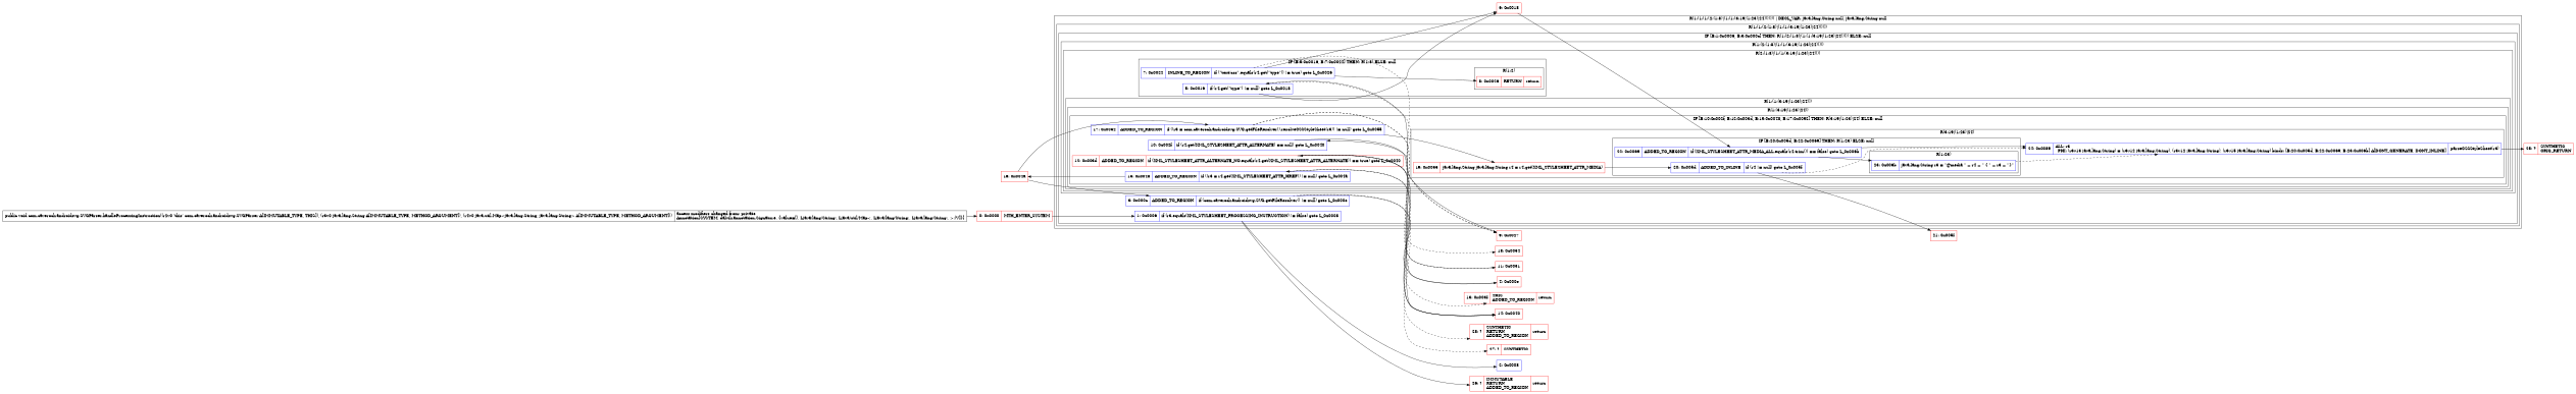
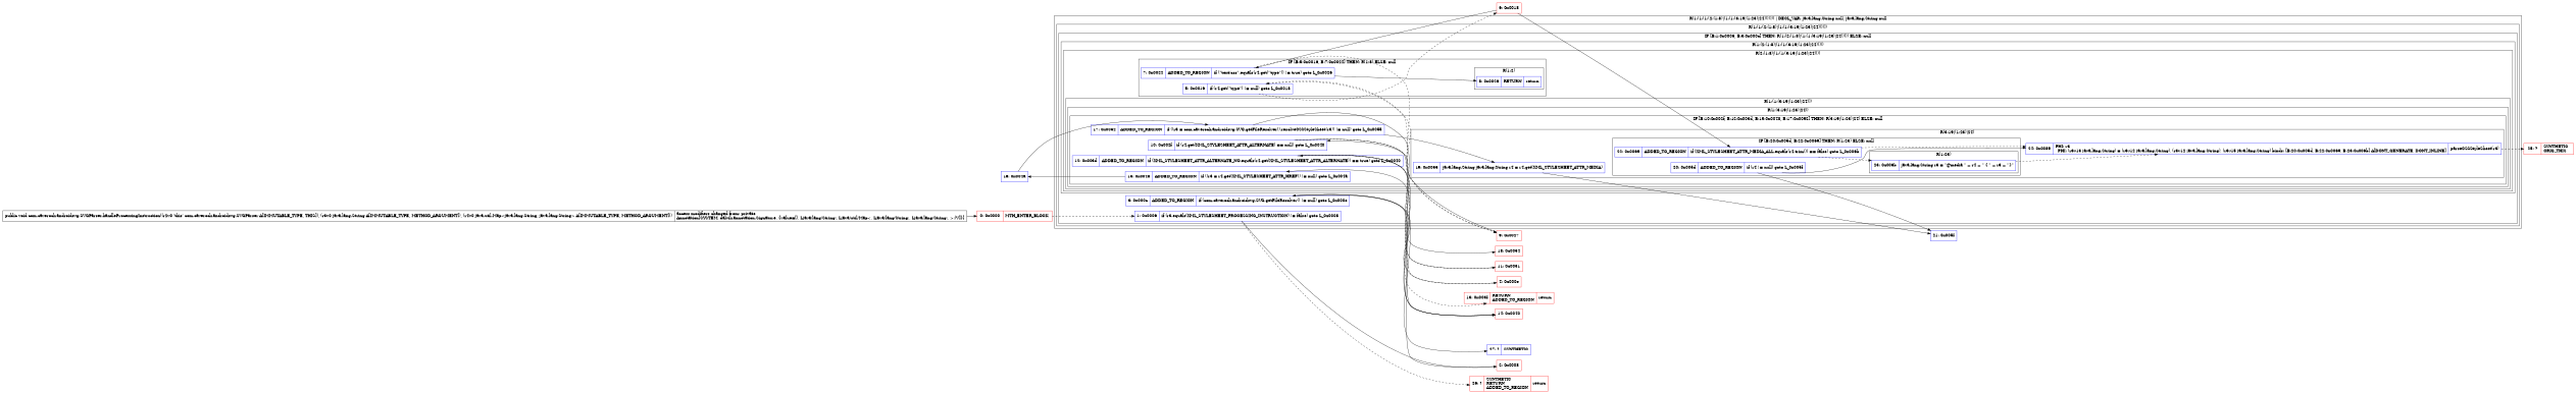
  digraph {
    rankdir=LR
    node [color=red shape=record]
-   n1 [label="{8\:\ 0x0026|RETURN\l|return\l}"]
+   n1 [color=blue label="{8\:\ 0x0026|RETURN\l|return\l}"]
    n2 [color=blue label="{5\:\ 0x0016|if (r4.get(\"type\") != null) goto L_0x0018\l}"]
-   n3 [color=blue label="{7\:\ 0x0024|INLINE_TO_REGION\l|if (\"text\/css\".equals(r4.get(\"type\")) != true) goto L_0x0026\l}"]
+   n3 [color=blue label="{7\:\ 0x0024|ADDED_TO_REGION\l|if (\"text\/css\".equals(r4.get(\"type\")) != true) goto L_0x0026\l}"]
    n4 [color=blue label="{23\:\ 0x006b|java.lang.String r3 = \"@media \" + r4 + \" \{ \" + r3 + \"\}\"\l}"]
-   n5 [color=blue label="{20\:\ 0x005d|ADDED_TO_INLINE\l|if (r4 != null) goto L_0x005f\l}"]
+   n5 [color=blue label="{20\:\ 0x005d|ADDED_TO_REGION\l|if (r4 != null) goto L_0x005f\l}"]
    n6 [color=blue label="{22\:\ 0x0069|ADDED_TO_REGION\l|if (XML_STYLESHEET_ATTR_MEDIA_ALL.equals(r4.trim()) == false) goto L_0x006b\l}"]
-   n7 [label="{19\:\ 0x0055|java.lang.String java.lang.String r4 = r4.get(XML_STYLESHEET_ATTR_MEDIA)\l}"]
-   n8 [color=blue label="{24\:\ 0x0089|ALL: r3 \l  PHI: (r3v13 java.lang.String) = (r3v12 java.lang.String), (r3v12 java.lang.String), (r3v15 java.lang.String) binds: [B:20:0x005d, B:22:0x0069, B:23:0x006b] A[DONT_GENERATE, DONT_INLINE]\l|parseCSSStyleSheet(r3)\l}"]
+   n7 [color=blue label="{19\:\ 0x0055|java.lang.String java.lang.String r4 = r4.get(XML_STYLESHEET_ATTR_MEDIA)\l}"]
+   n8 [color=blue label="{24\:\ 0x0089|PHI: r3 \l  PHI: (r3v13 java.lang.String) = (r3v12 java.lang.String), (r3v12 java.lang.String), (r3v15 java.lang.String) binds: [B:20:0x005d, B:22:0x0069, B:23:0x006b] A[DONT_GENERATE, DONT_INLINE]\l|parseCSSStyleSheet(r3)\l}"]
    n9 [color=blue label="{10\:\ 0x002f|if (r4.get(XML_STYLESHEET_ATTR_ALTERNATE) == null) goto L_0x0040\l}"]
-   n10 [label="{12\:\ 0x003d|ADDED_TO_REGION\l|if (XML_STYLESHEET_ATTR_ALTERNATE_NO.equals(r4.get(XML_STYLESHEET_ATTR_ALTERNATE)) == true) goto L_0x0040\l}"]
+   n10 [color=blue label="{12\:\ 0x003d|ADDED_TO_REGION\l|if (XML_STYLESHEET_ATTR_ALTERNATE_NO.equals(r4.get(XML_STYLESHEET_ATTR_ALTERNATE)) == true) goto L_0x0040\l}"]
    n11 [color=blue label="{15\:\ 0x0048|ADDED_TO_REGION\l|if ((r3 = r4.get(XML_STYLESHEET_ATTR_HREF)) != null) goto L_0x004a\l}"]
    n12 [color=blue label="{17\:\ 0x0052|ADDED_TO_REGION\l|if ((r3 = com.caverock.androidsvg.SVG.getFileResolver().resolveCSSStyleSheet(r3)) != null) goto L_0x0055\l}"]
    n13 [color=blue label="{1\:\ 0x0006|if (r3.equals(XML_STYLESHEET_PROCESSING_INSTRUCTION) != false) goto L_0x0008\l}"]
    n14 [color=blue label="{3\:\ 0x000c|ADDED_TO_REGION\l|if (com.caverock.androidsvg.SVG.getFileResolver() != null) goto L_0x000e\l}"]
    n15 [label="{6\:\ 0x0018}"]
    n16 [label="{9\:\ 0x0027}"]
-   n17 [label="{21\:\ 0x005f}"]
-   n18 [label="{25\:\ ?|SYNTHETIC\lORIG_RETURN\l}"]
+   n17 [color=blue label="{21\:\ 0x005f}"]
+   n18 [label="{25\:\ ?|SYNTHETIC\lORIG_THIS\l}"]
    n19 [label="{11\:\ 0x0031}"]
    n20 [label="{14\:\ 0x0040}"]
-   n21 [label="{13\:\ 0x003f|THIS\lADDED_TO_REGION\l|return\l}"]
-   n22 [label="{16\:\ 0x004a}"]
-   n23 [label="{28\:\ ?|SYNTHETIC\lRETURN\lADDED_TO_REGION\l|return\l}"]
+   n21 [label="{13\:\ 0x003f|RETURN\lADDED_TO_REGION\l|return\l}"]
+   n22 [color=blue label="{16\:\ 0x004a}"]
    n24 [label="{18\:\ 0x0054}"]
-   n25 [color=blue label="{2\:\ 0x0008}"]
-   n26 [label="{26\:\ ?|IMMUTABLE\lRETURN\lADDED_TO_REGION\l|return\l}"]
+   n25 [label="{2\:\ 0x0008}"]
+   n26 [label="{26\:\ ?|SYNTHETIC\lRETURN\lADDED_TO_REGION\l|return\l}"]
    n27 [label="{4\:\ 0x000e}"]
-   n28 [label="{27\:\ ?|SYNTHETIC\l}"]
-   n29 [label="{0\:\ 0x0000|MTH_ENTER_SYSTEM\l}"]
+   n28 [color=blue label="{27\:\ ?|SYNTHETIC\l}"]
+   n29 [label="{0\:\ 0x0000|MTH_ENTER_BLOCK\l}"]
    n30 [label="{public void com.caverock.androidsvg.SVGParser.handleProcessingInstruction((r2v0 'this' com.caverock.androidsvg.SVGParser A[IMMUTABLE_TYPE, THIS]), (r3v0 java.lang.String A[IMMUTABLE_TYPE, METHOD_ARGUMENT]), (r4v0 java.util.Map\<java.lang.String, java.lang.String\> A[IMMUTABLE_TYPE, METHOD_ARGUMENT]))  | access modifiers changed from: private\lAnnotation[SYSTEM, dalvik.annotation.Signature, \{value=[(, Ljava\/lang\/String;, Ljava\/util\/Map\<, Ljava\/lang\/String;, Ljava\/lang\/String;, \>;)V]\}]\l}" color=""]
    subgraph cluster_1 {
      label="R(1:(1:(1:(2:(1:8)|(1:(1:(3:19|(1:23)|24))))))) | DECL_VAR: java.lang.String null, java.lang.String null\l"
      subgraph cluster_2 {
        label="R(1:(1:(2:(1:8)|(1:(1:(3:19|(1:23)|24))))))"
        subgraph cluster_3 {
          label="IF [B:1:0x0006, B:3:0x000c] THEN: R(1:(2:(1:8)|(1:(1:(3:19|(1:23)|24))))) ELSE: null"
          n13
          n14
          subgraph cluster_4 {
            label="R(1:(2:(1:8)|(1:(1:(3:19|(1:23)|24)))))"
            subgraph cluster_5 {
              label="R(2:(1:8)|(1:(1:(3:19|(1:23)|24))))"
              subgraph cluster_6 {
                label="IF [B:5:0x0016, B:7:0x0024] THEN: R(1:8) ELSE: null"
                n2
                n3
                subgraph cluster_7 {
                  label="R(1:2)"
                  n1
                }
              }
              subgraph cluster_8 {
                label="R(1:(1:(3:19|(1:23)|24)))"
                subgraph cluster_9 {
                  label="R(1:(3:19|(1:23)|24))"
                  subgraph cluster_10 {
                    label="IF [B:10:0x002f, B:12:0x003d, B:15:0x0048, B:17:0x0052] THEN: R(3:19|(1:23)|24) ELSE: null"
                    n9
                    n10
                    n11
                    n12
                    subgraph cluster_11 {
                      label="R(3:19|(1:23)|24)"
                      n7
                      n8
                      subgraph cluster_12 {
                        label="IF [B:20:0x005d, B:22:0x0069] THEN: R(1:23) ELSE: null"
                        n5
                        n6
                        subgraph cluster_13 {
                          label="R(1:23)"
                          n4
                        }
                      }
                    }
                  }
                }
              }
            }
          }
        }
      }
    }
-   n2 -> n15
+   n2 -> n15 [style=dashed]
    n2 -> n16 [style=dashed]
    n3 -> n1
    n3 -> n16 [style=dashed]
    n4 -> n8 [style=dashed]
-   n5 -> n8 [style=dashed]
+   n5 -> n8 [style=solid]
    n5 -> n17
-   n6 -> n4
-   n6 -> n8 [style=solid]
-   n7 -> n5
-   n8 -> n18
-   n12 -> n19 [style=dashed]
+   n6 -> n4 [style=dashed]
+   n6 -> n8 [style=dashed]
+   n7 -> n17
+   n8 -> n18 [style=dashed]
+   n9 -> n19 [style=dashed]
    n9 -> n20
    n10 -> n20
    n10 -> n21 [style=dashed]
    n11 -> n22
-   n11 -> n23 [style=dashed]
    n12 -> n7
-   n12 -> n24 [style=dashed]
+   n12 -> n24 [style=solid]
    n13 -> n25
-   n13 -> n26 [style=solid]
+   n13 -> n26 [style=dashed]
    n14 -> n27
-   n14 -> n28 [style=dashed]
-   n3 -> n15
+   n14 -> n28 [style=solid]
+   n15 -> n3
    n15 -> n6
    n16 -> n9
    n19 -> n10
    n20 -> n11
    n22 -> n12
-   n22 -> n14
-   n27 -> n2
-   n29 -> n13
+   n25 -> n14
+   n27 -> n2 [style=dashed]
+   n29 -> n13 [style=dashed]
    n30 -> n29
  }
